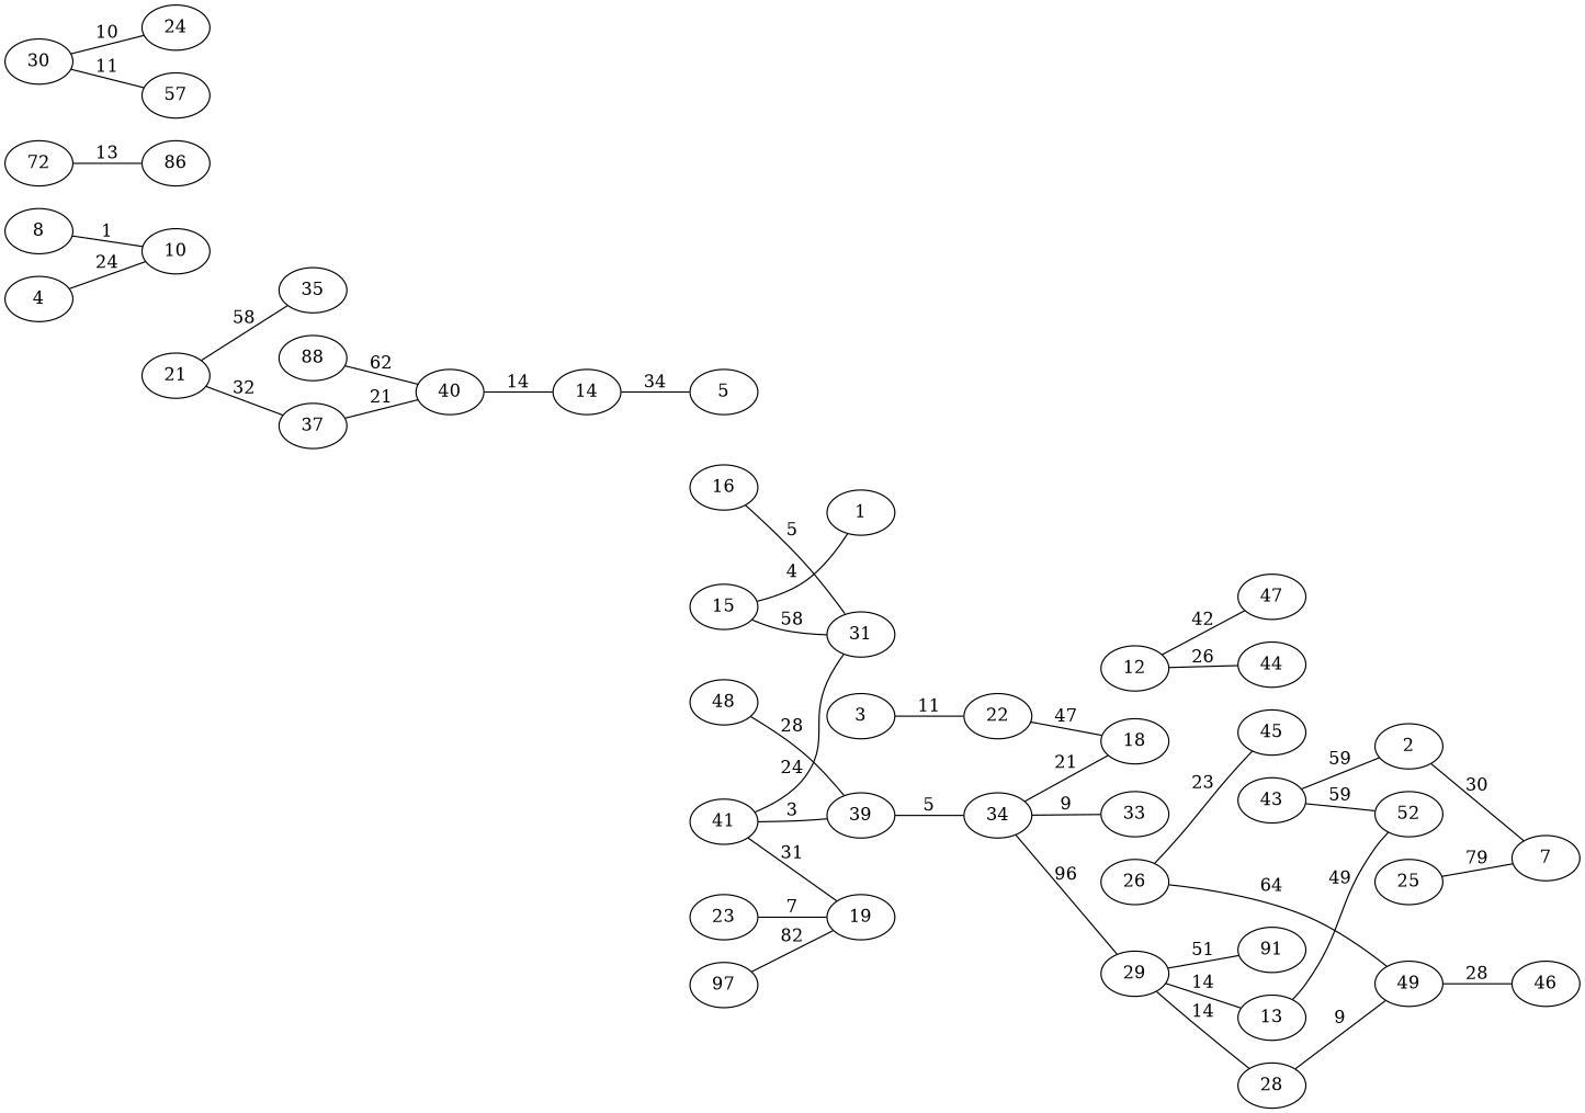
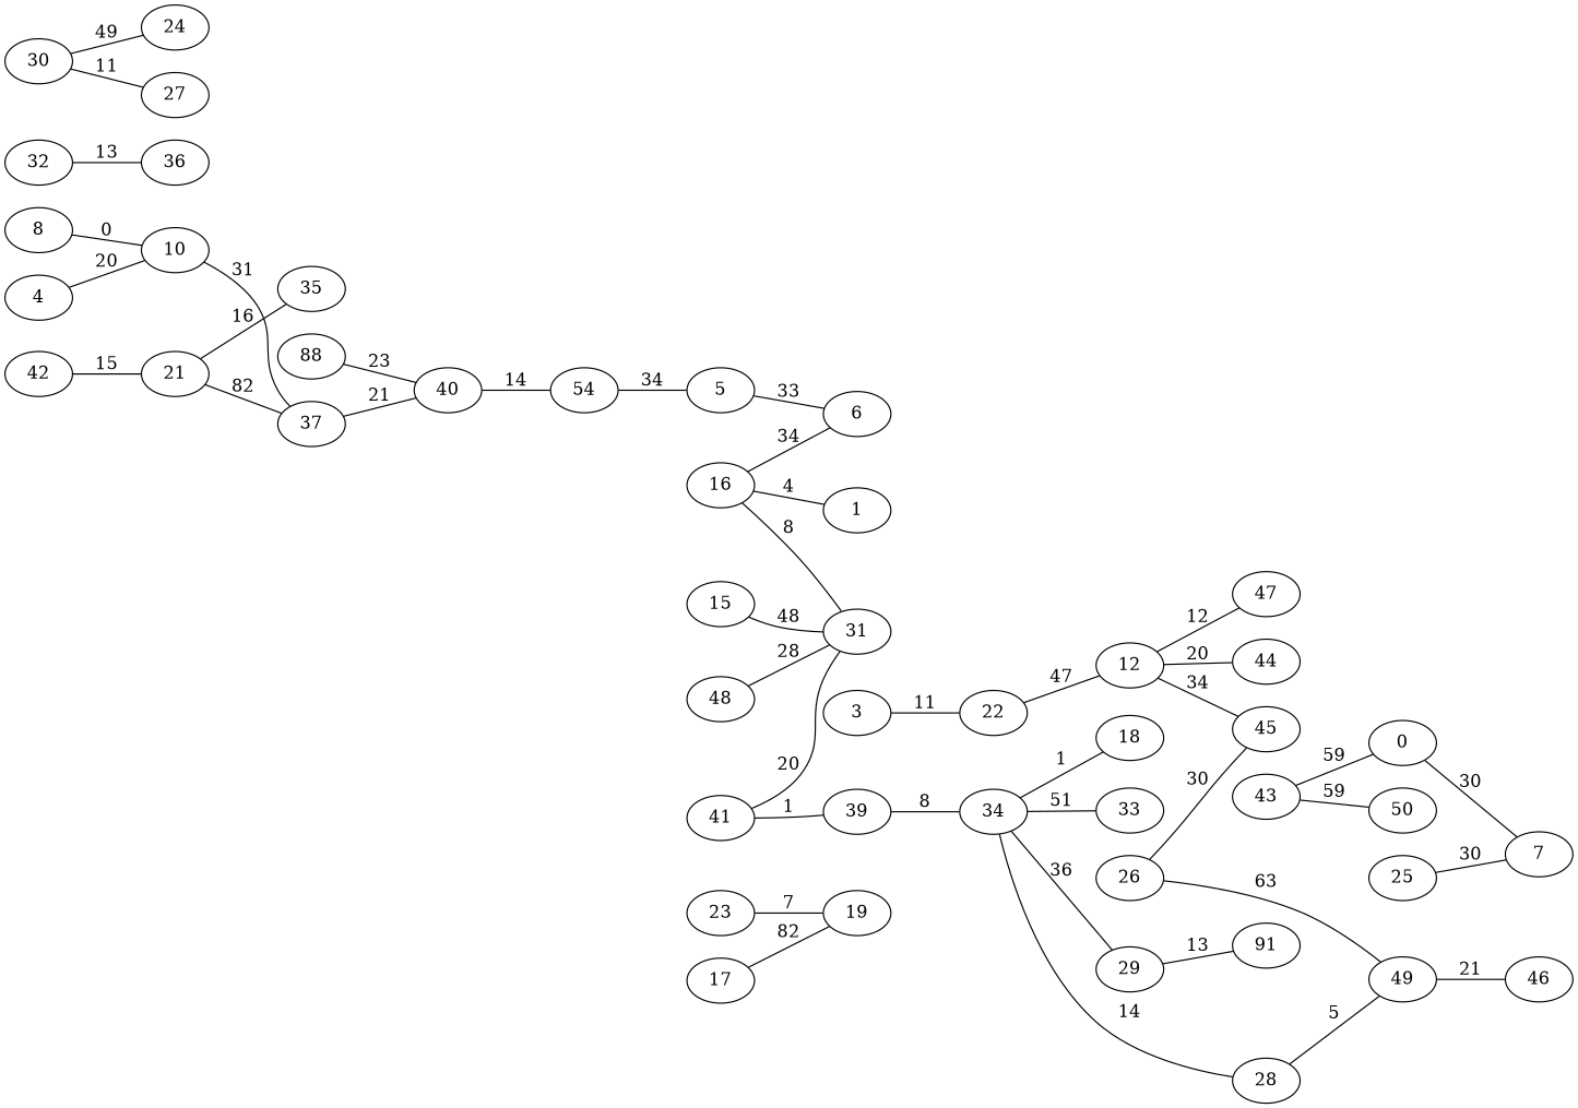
  graph {
    rankdir=LR
    40
-   14
+   14 [label=54]
    5
+   6
    10
    37
+   42
    21
    35
    48
    39
    34
    18
    29
    33
    26
    45
    49
    46
    3
    22
-   32 [label=72]
-   36 [label=86]
+   32
+   36
    25
    7
    30
    24
-   27 [label=57]
+   27
    41
    31
    19
-   13
-   50 [label=52]
+   50
    28
    n35 [label=91]
    16
    n37 [label=88]
    43
-   2
+   2 [label=0]
    12
    47
    44
    15
    1
    23
-   17 [label=97]
+   17
    4
    8
    40 -- 14 [label=14]
    14 -- 5 [label=34]
+   5 -- 6 [label=33]
+   10 -- 37 [label=31]
    37 -- 40 [label=21]
-   21 -- 37 [label=32]
-   21 -- 35 [label=58]
-   48 -- 39 [label=28]
-   39 -- 34 [label=5]
-   34 -- 18 [label=21]
-   34 -- 29 [label=96]
-   34 -- 33 [label=9]
-   29 -- 13 [label=14]
-   29 -- 28 [label=14]
-   29 -- n35 [label=51]
-   26 -- 45 [label=23]
-   26 -- 49 [label=64]
-   49 -- 46 [label=28]
+   42 -- 21 [label=15]
+   21 -- 37 [label=82]
+   21 -- 35 [label=16]
+   48 -- 31 [label=28]
+   39 -- 34 [label=8]
+   34 -- 18 [label=1]
+   34 -- 29 [label=36]
+   34 -- 33 [label=51]
+   34 -- 28 [label=14]
+   29 -- n35 [label=13]
+   26 -- 45 [label=30]
+   26 -- 49 [label=63]
+   49 -- 46 [label=21]
    3 -- 22 [label=11]
-   22 -- 18 [label=47]
+   22 -- 12 [label=47]
    32 -- 36 [label=13]
-   25 -- 7 [label=79]
-   30 -- 24 [label=10]
+   25 -- 7 [label=30]
+   30 -- 24 [label=49]
    30 -- 27 [label=11]
-   41 -- 39 [label=3]
-   41 -- 31 [label=24]
-   41 -- 19 [label=31]
-   13 -- 50 [label=49]
-   28 -- 49 [label=9]
-   16 -- 31 [label=5]
-   n37 -- 40 [label=62]
+   41 -- 39 [label=1]
+   41 -- 31 [label=20]
+   28 -- 49 [label=5]
+   16 -- 6 [label=34]
+   16 -- 31 [label=8]
+   n37 -- 40 [label=23]
    43 -- 50 [label=59]
    43 -- 2 [label=59]
    2 -- 7 [label=30]
-   12 -- 47 [label=42]
-   12 -- 44 [label=26]
-   15 -- 31 [label=58]
-   15 -- 1 [label=4]
+   12 -- 45 [label=34]
+   12 -- 47 [label=12]
+   12 -- 44 [label=20]
+   15 -- 31 [label=48]
+   16 -- 1 [label=4]
    23 -- 19 [label=7]
    17 -- 19 [label=82]
-   4 -- 10 [label=24]
-   8 -- 10 [label=1]
+   4 -- 10 [label=20]
+   8 -- 10 [label=0]
  }
